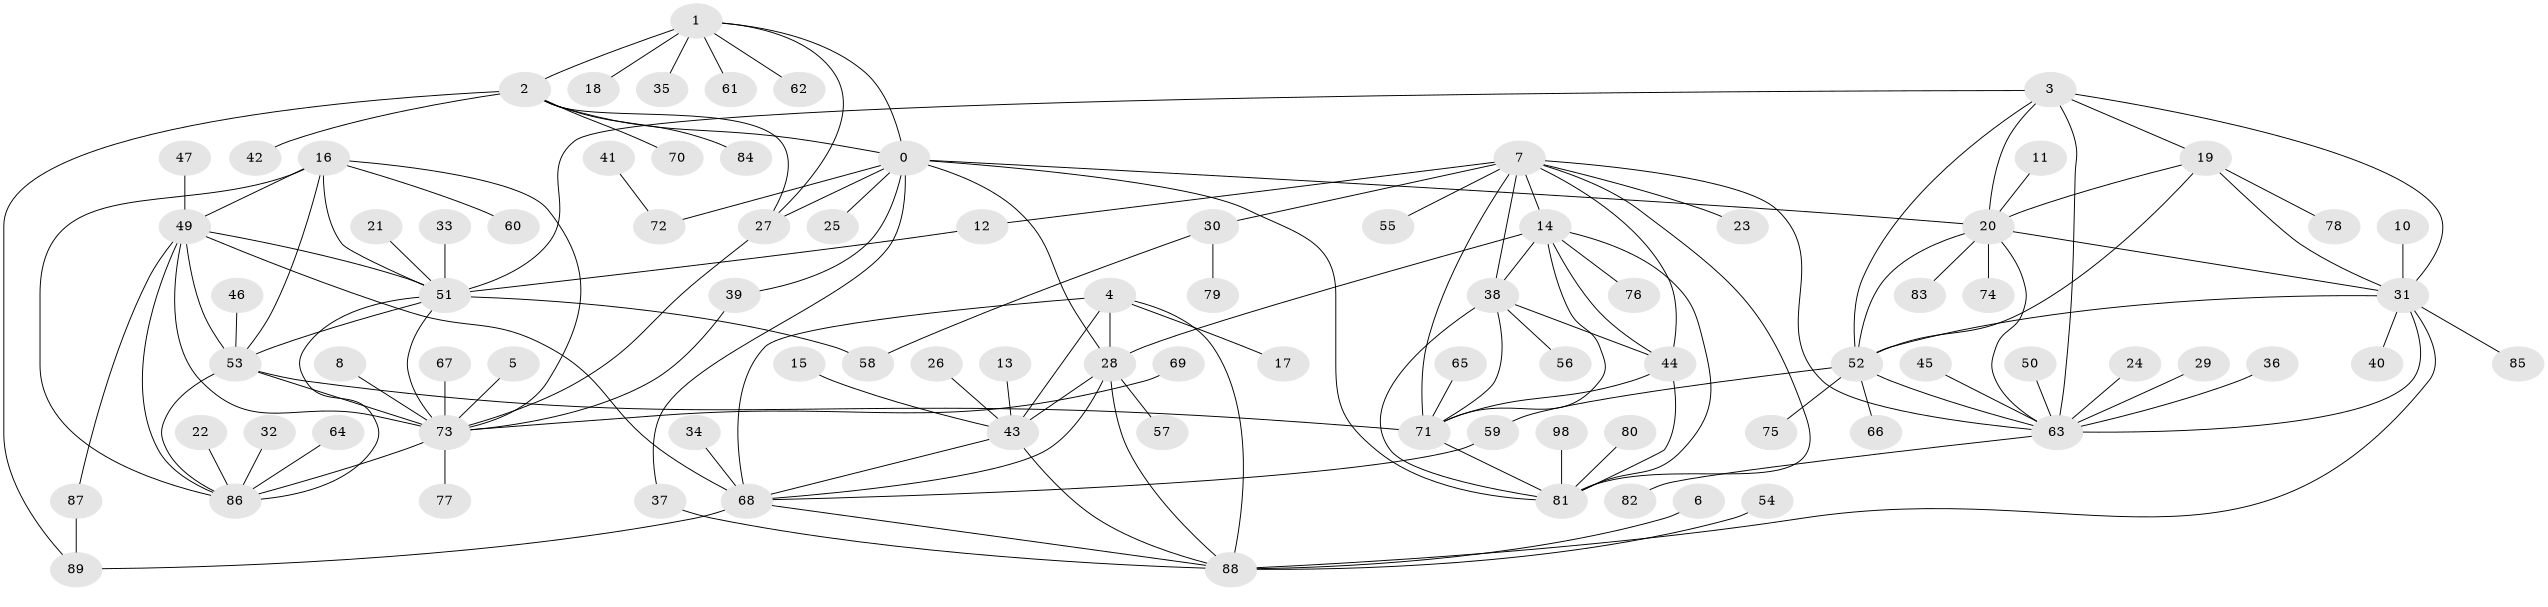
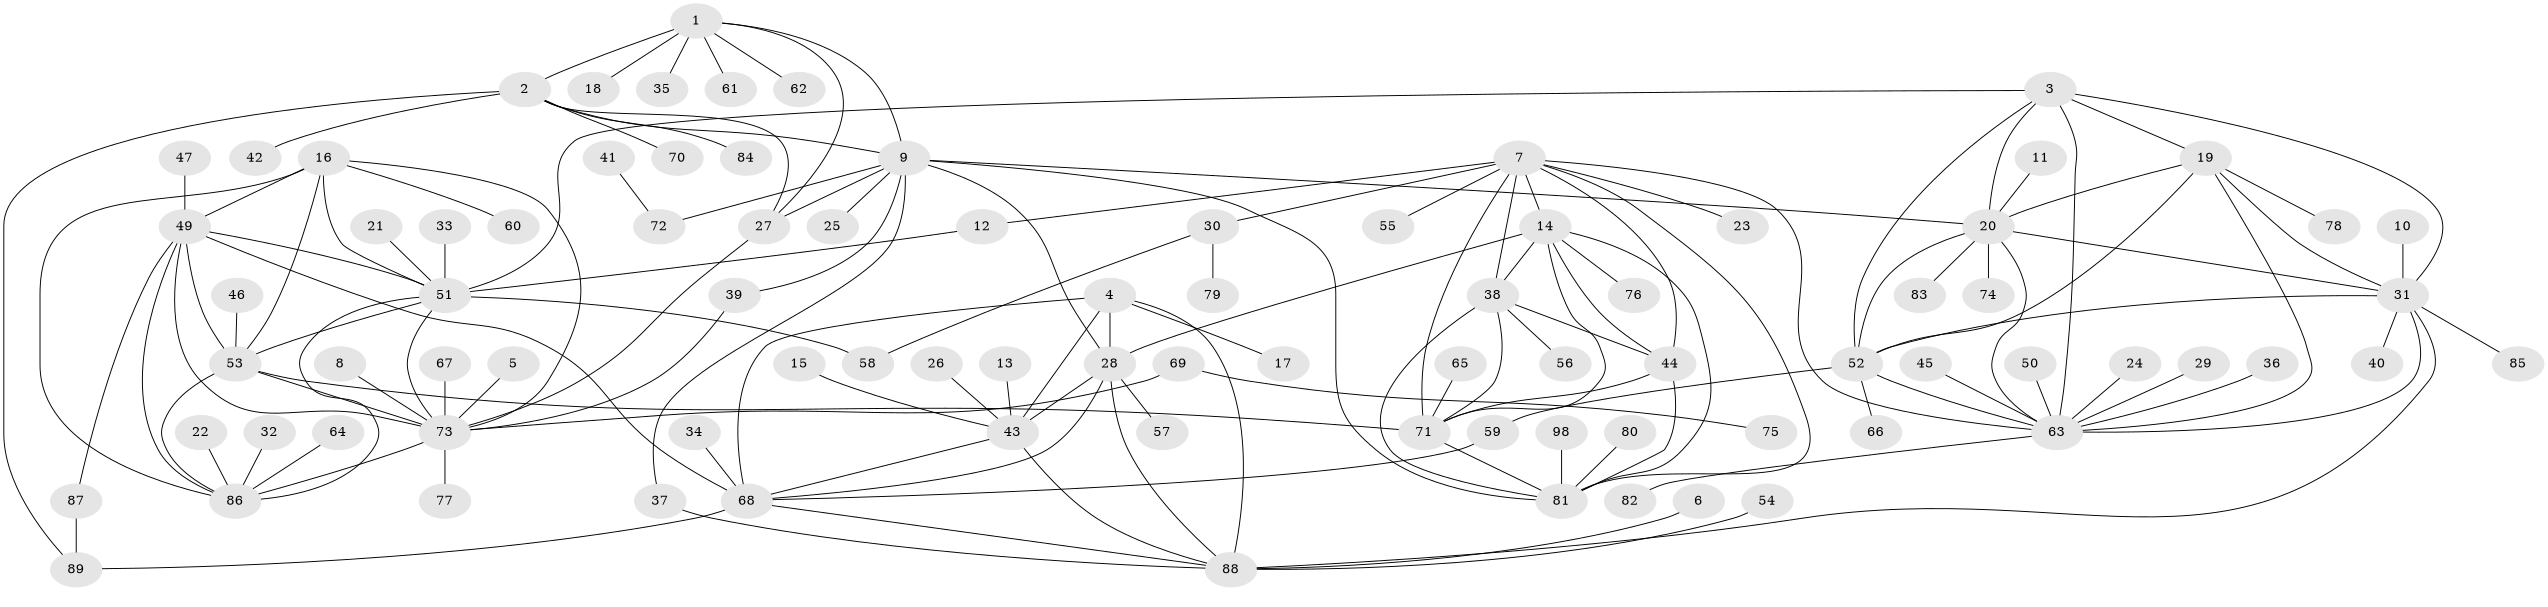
  graph {
    node [color=gray90 style=filled]
    edge [weight=1.0]
    1
    2
-   9 [label=0]
+   9
    18
    27
    35
    61
    62
    42
    70
    84
    89
    20
    28
    81
    25
    37
    39
    72
    73
    3
    19
    31
    51
    52
    63
    78
    74
    83
    88
    40
    85
    53
    86
    58
    59
    66
    82
    4
    17
    43
    68
    57
    5
    77
    6
    7
    12
    14
    23
    30
    38
    44
    55
    71
    76
    79
    56
    8
    10
    11
    13
    15
    16
    49
    60
    87
    21
    22
    24
    26
    29
    32
    33
    34
    36
    41
    45
    46
    47
    n81 [label=98]
    50
    54
    64
    65
    67
    69
    75
    80
    1 -- 2 [weight=4.0]
    1 -- 9 [weight=2.0]
    1 -- 18
    1 -- 27 [weight=2.0]
    1 -- 35
    1 -- 61
    1 -- 62
    2 -- 9 [weight=2.0]
    2 -- 27 [weight=2.0]
    2 -- 42
    2 -- 70
    2 -- 84
    2 -- 89
    9 -- 27
    9 -- 20
    9 -- 28
    9 -- 81
    9 -- 25
    9 -- 37
    9 -- 39
    9 -- 72
    27 -- 73
    20 -- 31
    20 -- 52
    20 -- 63
    20 -- 74
    20 -- 83
    28 -- 88
    28 -- 43
    28 -- 68
    28 -- 57
    37 -- 88
    39 -- 73
    73 -- 86
    73 -- 77
    3 -- 20
    3 -- 19
    3 -- 31
    3 -- 51
    3 -- 52
    3 -- 63
    19 -- 20
    19 -- 31
    19 -- 52
+   19 -- 63
    19 -- 78
    31 -- 52
    31 -- 63
    31 -- 88
    31 -- 40
    31 -- 85
    51 -- 73
    51 -- 53
    51 -- 86
    51 -- 58
    52 -- 63
    52 -- 59
    52 -- 66
    63 -- 82
    53 -- 73
    53 -- 86
    53 -- 71
    59 -- 68
    4 -- 28 [weight=2.0]
    4 -- 88 [weight=2.0]
    4 -- 17
    4 -- 43 [weight=2.0]
    4 -- 68 [weight=2.0]
    43 -- 88
    43 -- 68
    68 -- 89
    68 -- 88
    5 -- 73
    6 -- 88
    7 -- 81
    7 -- 63
    7 -- 12
    7 -- 14
    7 -- 23
    7 -- 30
    7 -- 38
    7 -- 44
    7 -- 55
    7 -- 71
    12 -- 51
    14 -- 28
    14 -- 81
    14 -- 38
    14 -- 44
    14 -- 71
    14 -- 76
    30 -- 58
    30 -- 79
    38 -- 81
    38 -- 44
    38 -- 71
    38 -- 56
    44 -- 81
    44 -- 71
    71 -- 81
    8 -- 73
    10 -- 31
    11 -- 20
    13 -- 43
    15 -- 43
    16 -- 73
    16 -- 51
    16 -- 53
    16 -- 86
    16 -- 49
    16 -- 60
    49 -- 73
    49 -- 51
    49 -- 53
    49 -- 86
    49 -- 68
    49 -- 87
    87 -- 89
    21 -- 51
    22 -- 86
    24 -- 63
    26 -- 43
    29 -- 63
    32 -- 86
    33 -- 51
    34 -- 68
    36 -- 63
    41 -- 72
    45 -- 63
    46 -- 53
    47 -- 49
    n81 -- 81
    50 -- 63
    54 -- 88
    64 -- 86
    65 -- 71
    67 -- 73
    69 -- 73
-   52 -- 75
+   69 -- 75
    80 -- 81
  }
